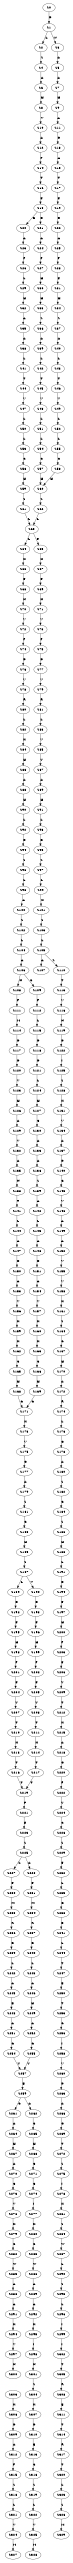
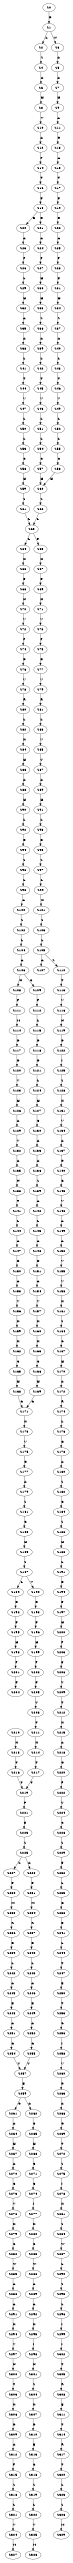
  strict digraph {
    S0
    S1
    S2
    S3
    S4
    S5
    S6
    S7
    S8
    S9
    S10
    S11
    S12
    S13
    S14
    S15
    S16
    S17
    S18
    S19
    S20
    S21
    S22
    S23
    S24
    S25
    S26
    S27
    S28
    S29
    S30
    S31
    S32
    S33
    S34
    S35
    S36
    S37
    S38
    S39
    S40
    S41
    S42
    S43
    S44
    S45
    S46
    S47
    S48
    S49
    S50
    S51
    S52
    S53
    S54
    S55
    S56
    S57
    S58
    S59
    S60
    S61
    S62
    S63
    S64
    S65
    S66
    S67
    S68
    S69
    S70
    S71
    S72
    S73
    S74
    S75
    S76
    S77
    S78
    S79
    S80
    S81
    S82
    S83
    S84
    S85
    S86
    S87
    S88
    S89
    S90
    S91
    S92
    S93
    S94
    S95
    S96
    S97
    S98
    S99
    S100
    S101
    S102
    S103
    S104
    S105
    S106
    S107
    S110
    S108
    S109
    S111
    S112
    S113
    S114
    S115
    S116
    S117
    S118
    S119
    S120
    S121
    S122
    S123
    S124
    S125
    S126
    S127
    S128
    S129
    S130
    S131
    S132
    S133
    S134
    S135
    S136
    S137
    S138
    S139
    S140
    S141
    S142
    S143
    S144
    S145
    S146
    S147
    S148
    S149
    S150
    S151
    S152
    S153
    S154
    S155
    S156
    S157
    S158
    S159
    S160
    S161
    S162
    S163
    S164
    S165
    S166
    S167
    S168
    S169
    S170
    S171
    S172
    S173
    S174
    S175
    S176
    S177
    S178
    S179
    S180
    S181
    S182
    S183
    S184
    S185
    S186
    S187
    S188
    S189
    S190
    S191
    S192
    S193
    S194
    S195
    S196
    S197
    S198
    S199
    S200
    S201
    S202
    S203
    S204
    S205
    S206
-   S207
    S208
    S209
    S210
    S211
    S212
    S213
    S214
    S215
    S216
    S217
    S218
    S219
    S220
    S221
    S222
    S223
    S224
    S225
    S226
    S227
    S228
    S229
    S230
    S231
    S232
    S233
    S234
    S235
    S236
    S237
    S238
    S239
    S240
    S241
    S242
    S243
    S244
    S245
    S246
    S247
    S248
    S249
    S250
    S251
    S252
    S253
    S254
    S255
    S256
    S257
    S258
    S259
    S260
    S261
    S262
    S263
    S264
    S265
    S266
    S267
    S268
    S269
    S270
    S271
    S272
    S273
    S274
    S275
    S276
    S277
    S278
    S279
    S280
    S281
    S282
    S283
    S284
    S285
    S286
    S287
    S288
    S289
    S290
    S291
    S292
    S293
    S294
    S295
    S296
    S297
    S298
    S299
    S300
    S301
    S302
    S303
    S304
    S305
    S306
    S307
    S308
    S309
    S310
    S311
    S312
    S313
    S314
    S315
    S316
    S317
    S318
    S319
    S320
    S321
    S322
    S323
    S324
    S325
    S326
    S327
    S328
    S329
    S0 -> S1 [label=D]
    S1 -> S2 [label=L]
    S1 -> S3 [label=W]
    S2 -> S4 [label=S]
    S3 -> S5 [label=A]
    S4 -> S6 [label=A]
    S5 -> S7 [label=A]
    S6 -> S8 [label=H]
    S7 -> S9 [label=H]
    S8 -> S10 [label=V]
    S9 -> S11 [label=A]
    S10 -> S12 [label=A]
    S11 -> S13 [label=D]
    S12 -> S14 [label=P]
    S13 -> S15 [label=A]
    S14 -> S16 [label=T]
    S15 -> S17 [label=T]
    S16 -> S18 [label=F]
    S17 -> S19 [label=F]
    S18 -> S20 [label=E]
    S18 -> S21 [label=D]
    S19 -> S22 [label=D]
    S20 -> S23 [label=A]
    S21 -> S24 [label=A]
    S22 -> S25 [label=A]
    S23 -> S26 [label=P]
    S24 -> S27 [label=P]
    S25 -> S28 [label=P]
    S26 -> S29 [label=L]
    S27 -> S30 [label=H]
    S28 -> S31 [label=F]
    S29 -> S32 [label=H]
    S30 -> S33 [label=H]
    S31 -> S34 [label=H]
    S32 -> S35 [label=A]
    S33 -> S36 [label=S]
    S34 -> S37 [label=S]
    S35 -> S38 [label=A]
    S36 -> S39 [label=A]
    S37 -> S40 [label=A]
    S38 -> S41 [label=L]
    S39 -> S42 [label=L]
    S40 -> S43 [label=L]
    S41 -> S44 [label=T]
    S42 -> S45 [label=T]
    S43 -> S46 [label=T]
    S44 -> S47 [label=V]
    S45 -> S48 [label=V]
    S46 -> S49 [label=V]
    S47 -> S50 [label=L]
    S48 -> S51 [label=L]
    S49 -> S52 [label=L]
    S50 -> S53 [label=L]
    S51 -> S54 [label=L]
    S52 -> S55 [label=L]
    S53 -> S56 [label=C]
    S54 -> S57 [label=C]
    S55 -> S58 [label=C]
    S56 -> S59 [label=H]
    S57 -> S60 [label=H]
    S58 -> S60 [label=H]
    S59 -> S61 [label=S]
    S60 -> S62 [label=S]
    S61 -> S63 [label=L]
    S62 -> S63 [label=L]
    S63 -> S64 [label=L]
    S63 -> S65 [label=F]
    S64 -> S66 [label=K]
    S65 -> S67 [label=K]
    S66 -> S68 [label=F]
    S67 -> S69 [label=F]
    S68 -> S70 [label=N]
    S69 -> S71 [label=N]
    S70 -> S72 [label=V]
    S71 -> S73 [label=V]
    S72 -> S74 [label=P]
    S73 -> S75 [label=P]
    S74 -> S76 [label=D]
    S75 -> S77 [label=D]
    S76 -> S78 [label=V]
    S77 -> S79 [label=V]
    S78 -> S80 [label=R]
    S79 -> S81 [label=R]
    S80 -> S82 [label=L]
    S81 -> S83 [label=L]
    S82 -> S84 [label=K]
    S83 -> S85 [label=V]
    S84 -> S86 [label=H]
    S85 -> S87 [label=Y]
    S86 -> S88 [label=A]
    S87 -> S89 [label=A]
    S88 -> S90 [label=H]
    S89 -> S91 [label=H]
    S90 -> S92 [label=L]
    S91 -> S93 [label=L]
    S92 -> S94 [label=D]
    S93 -> S95 [label=E]
    S94 -> S96 [label=S]
    S95 -> S97 [label=S]
    S96 -> S98 [label=L]
    S97 -> S99 [label=L]
    S98 -> S100 [label=A]
    S99 -> S101 [label=K]
    S100 -> S102 [label=S]
    S101 -> S103 [label=S]
    S102 -> S104 [label=L]
    S103 -> S105 [label=L]
    S104 -> S106 [label=A]
    S105 -> S107 [label=A]
    S105 -> S110 [label=S]
    S106 -> S108 [label=N]
    S106 -> S109 [label=G]
    S110 -> S113 [label=T]
    S108 -> S111 [label=P]
    S109 -> S112 [label=P]
    S111 -> S114 [label=M]
    S112 -> S115 [label=L]
    S113 -> S116 [label=V]
    S114 -> S117 [label=D]
    S115 -> S118 [label=D]
    S116 -> S119 [label=N]
    S117 -> S120 [label=D]
    S118 -> S121 [label=D]
    S119 -> S122 [label=D]
    S120 -> S123 [label=V]
    S121 -> S124 [label=L]
    S122 -> S125 [label=I]
    S123 -> S126 [label=H]
    S124 -> S127 [label=H]
    S125 -> S128 [label=S]
    S126 -> S129 [label=A]
    S127 -> S130 [label=G]
    S128 -> S131 [label=K]
    S129 -> S132 [label=V]
    S130 -> S133 [label=A]
    S131 -> S134 [label=V]
    S132 -> S135 [label=A]
    S133 -> S136 [label=A]
    S134 -> S137 [label=A]
    S135 -> S138 [label=N]
    S136 -> S139 [label=S]
    S137 -> S140 [label=D]
    S138 -> S141 [label=T]
    S139 -> S142 [label=A]
    S140 -> S143 [label=G]
    S141 -> S144 [label=L]
    S142 -> S145 [label=L]
    S143 -> S146 [label=V]
    S144 -> S147 [label=A]
    S145 -> S148 [label=A]
    S146 -> S149 [label=A]
    S147 -> S150 [label=D]
    S148 -> S151 [label=D]
    S149 -> S152 [label=A]
    S150 -> S153 [label=A]
    S151 -> S154 [label=A]
    S152 -> S155 [label=V]
    S153 -> S156 [label=V]
    S154 -> S157 [label=V]
    S155 -> S158 [label=V]
    S156 -> S159 [label=K]
    S157 -> S160 [label=K]
    S158 -> S161 [label=K]
    S159 -> S162 [label=K]
    S160 -> S163 [label=K]
    S161 -> S164 [label=S]
    S162 -> S165 [label=G]
    S163 -> S166 [label=G]
    S164 -> S167 [label=G]
    S165 -> S168 [label=H]
    S166 -> S169 [label=H]
    S167 -> S170 [label=H]
    S168 -> S171 [label=G]
    S169 -> S171 [label=G]
    S170 -> S172 [label=A]
    S171 -> S173 [label=K]
    S172 -> S174 [label=R]
    S173 -> S175 [label=V]
    S174 -> S176 [label=L]
    S175 -> S177 [label=Q]
    S176 -> S178 [label=Q]
    S177 -> S179 [label=A]
    S178 -> S180 [label=A]
    S179 -> S181 [label=S]
    S180 -> S182 [label=S]
    S181 -> S183 [label=G]
    S182 -> S184 [label=G]
    S183 -> S185 [label=H]
    S184 -> S186 [label=S]
    S185 -> S187 [label=S]
    S186 -> S188 [label=H]
    S187 -> S189 [label=L]
    S187 -> S190 [label=V]
    S188 -> S191 [label=L]
    S189 -> S192 [label=D]
    S190 -> S193 [label=D]
    S191 -> S194 [label=D]
    S192 -> S195 [label=F]
    S193 -> S196 [label=F]
    S194 -> S197 [label=F]
    S195 -> S198 [label=H]
    S196 -> S199 [label=H]
    S197 -> S200 [label=H]
    S198 -> S201 [label=P]
    S199 -> S202 [label=P]
    S200 -> S203 [label=P]
    S201 -> S204 [label=F]
    S202 -> S205 [label=F]
    S203 -> S206 [label=F]
-   S204 -> S207 [label=Y]
    S205 -> S208 [label=Y]
    S206 -> S209 [label=Y]
-   S207 -> S210 [label=T]
    S208 -> S211 [label=T]
    S209 -> S212 [label=T]
    S210 -> S213 [label=K]
    S211 -> S214 [label=K]
    S212 -> S215 [label=K]
    S213 -> S216 [label=T]
    S214 -> S217 [label=T]
    S215 -> S218 [label=A]
    S216 -> S219 [label=T]
    S217 -> S219 [label=T]
    S218 -> S220 [label=Q]
    S219 -> S221 [label=P]
    S220 -> S222 [label=P]
    S221 -> S223 [label=F]
    S222 -> S224 [label=Y]
    S223 -> S225 [label=S]
    S224 -> S226 [label=C]
    S225 -> S227 [label=L]
    S225 -> S228 [label=A]
    S226 -> S229 [label=S]
    S227 -> S230 [label=F]
    S228 -> S231 [label=F]
    S229 -> S232 [label=F]
    S230 -> S233 [label=M]
    S231 -> S234 [label=M]
    S232 -> S235 [label=L]
    S233 -> S236 [label=R]
    S234 -> S237 [label=R]
    S235 -> S238 [label=Q]
    S236 -> S239 [label=E]
    S237 -> S240 [label=E]
    S238 -> S241 [label=E]
    S239 -> S242 [label=L]
    S240 -> S243 [label=L]
    S241 -> S244 [label=L]
    S242 -> S245 [label=A]
    S243 -> S246 [label=A]
    S244 -> S247 [label=T]
    S245 -> S248 [label=E]
-   S246 -> S249 [label=H]
+   S246 -> S249 [label=E]
    S247 -> S250 [label=E]
    S248 -> S251 [label=A]
    S249 -> S252 [label=A]
    S250 -> S253 [label=T]
    S251 -> S254 [label=G]
    S252 -> S255 [label=G]
    S253 -> S256 [label=G]
    S254 -> S257 [label=Y]
    S255 -> S257 [label=Y]
    S256 -> S258 [label=I]
    S257 -> S259 [label=E]
    S258 -> S260 [label=V]
    S259 -> S261 [label=G]
    S259 -> S262 [label=A]
    S260 -> S263 [label=D]
    S261 -> S264 [label=A]
    S262 -> S265 [label=G]
    S263 -> S266 [label=A]
    S264 -> S267 [label=H]
    S265 -> S268 [label=H]
    S266 -> S269 [label=Q]
    S267 -> S270 [label=A]
    S268 -> S271 [label=G]
    S269 -> S272 [label=T]
    S270 -> S273 [label=G]
    S271 -> S274 [label=G]
    S272 -> S275 [label=S]
    S273 -> S276 [label=V]
    S274 -> S277 [label=I]
    S275 -> S278 [label=I]
    S276 -> S279 [label=K]
    S277 -> S280 [label=K]
    S278 -> S281 [label=K]
    S279 -> S282 [label=G]
    S280 -> S283 [label=G]
    S281 -> S284 [label=S]
    S282 -> S285 [label=W]
    S283 -> S286 [label=W]
    S284 -> S287 [label=W]
    S285 -> S288 [label=A]
    S286 -> S289 [label=A]
    S287 -> S290 [label=L]
    S288 -> S291 [label=A]
    S289 -> S292 [label=A]
    S290 -> S293 [label=S]
    S291 -> S294 [label=K]
    S292 -> S295 [label=K]
    S293 -> S296 [label=L]
    S294 -> S297 [label=V]
    S295 -> S298 [label=I]
    S296 -> S299 [label=I]
    S297 -> S300 [label=N]
    S298 -> S301 [label=N]
    S299 -> S302 [label=I]
+   S300 -> S303 [label=T]
    S301 -> S304 [label=S]
    S302 -> S305 [label=T]
    S303 -> S306 [label=K]
    S304 -> S307 [label=K]
    S305 -> S308 [label=R]
    S306 -> S309 [label=D]
    S307 -> S310 [label=D]
    S308 -> S311 [label=E]
    S309 -> S312 [label=A]
    S310 -> S313 [label=E]
    S311 -> S314 [label=T]
    S312 -> S315 [label=P]
    S313 -> S316 [label=G]
    S314 -> S317 [label=R]
    S315 -> S318 [label=S]
    S316 -> S319 [label=S]
    S317 -> S320 [label=T]
    S318 -> S321 [label=L]
    S319 -> S322 [label=L]
    S320 -> S323 [label=L]
    S321 -> S324 [label=V]
    S322 -> S325 [label=V]
    S323 -> S326 [label=S]
    S324 -> S327 [label=M]
    S325 -> S328 [label=M]
    S326 -> S329 [label=M]
  }
